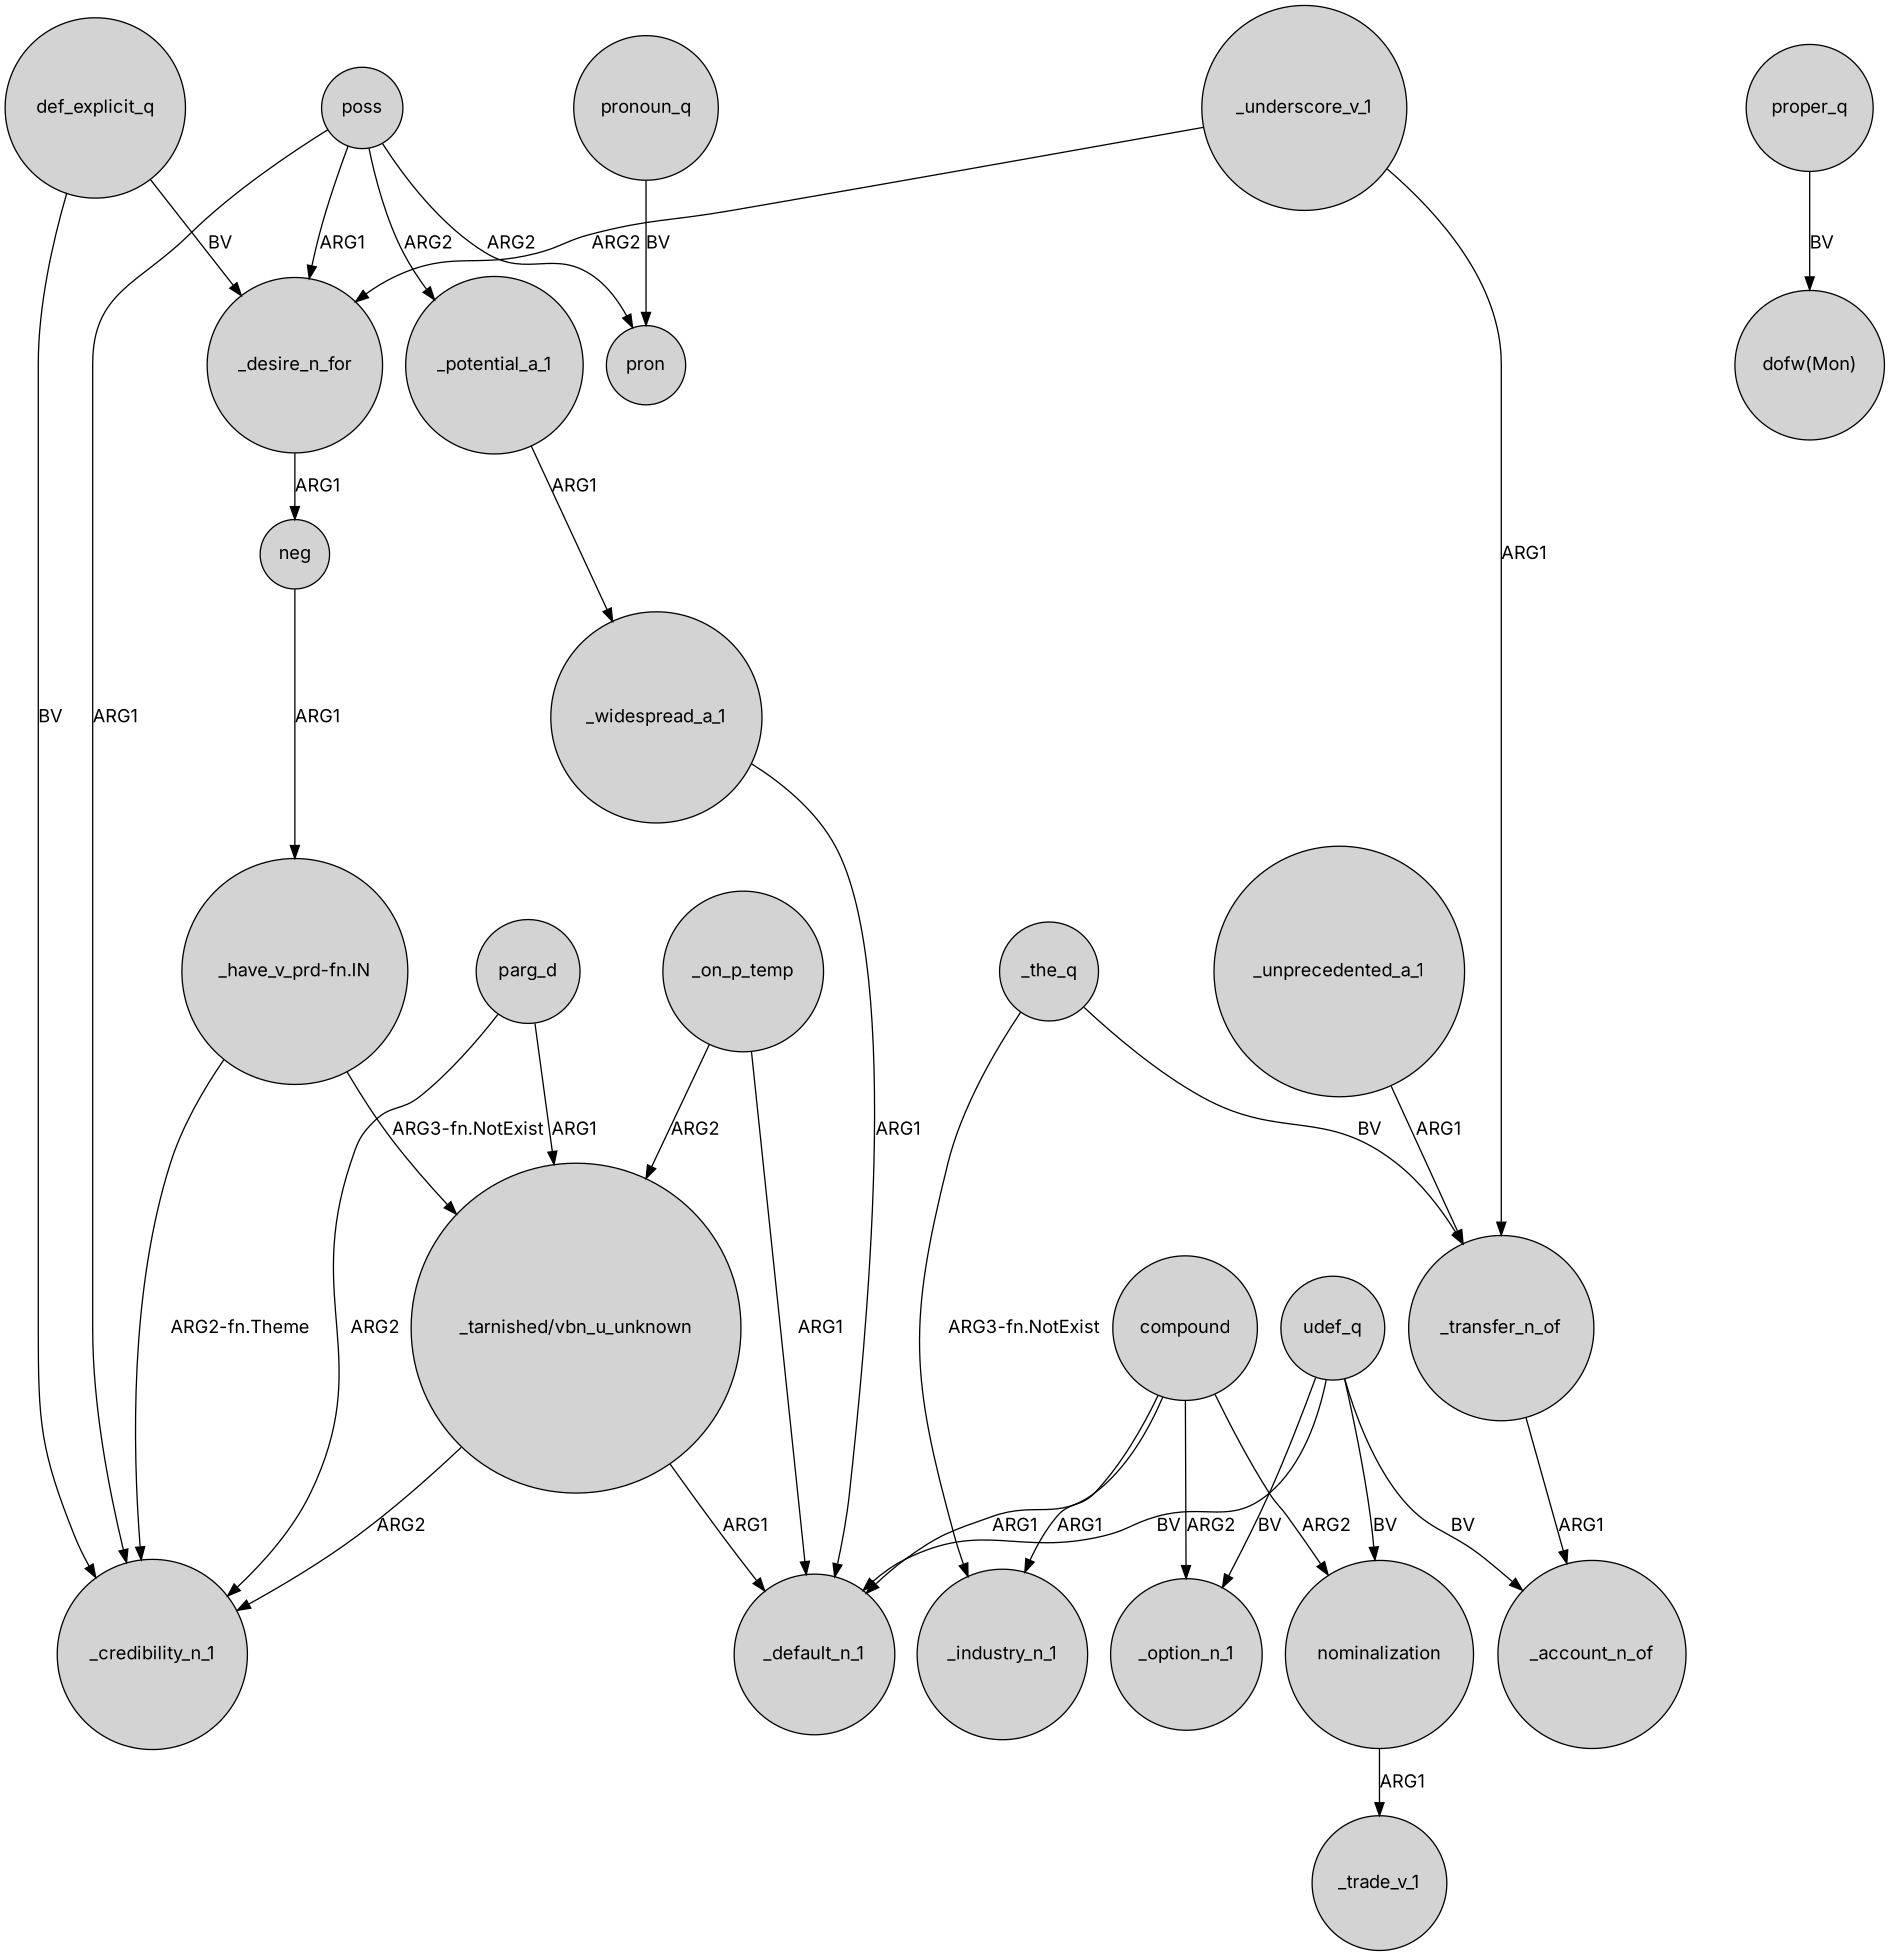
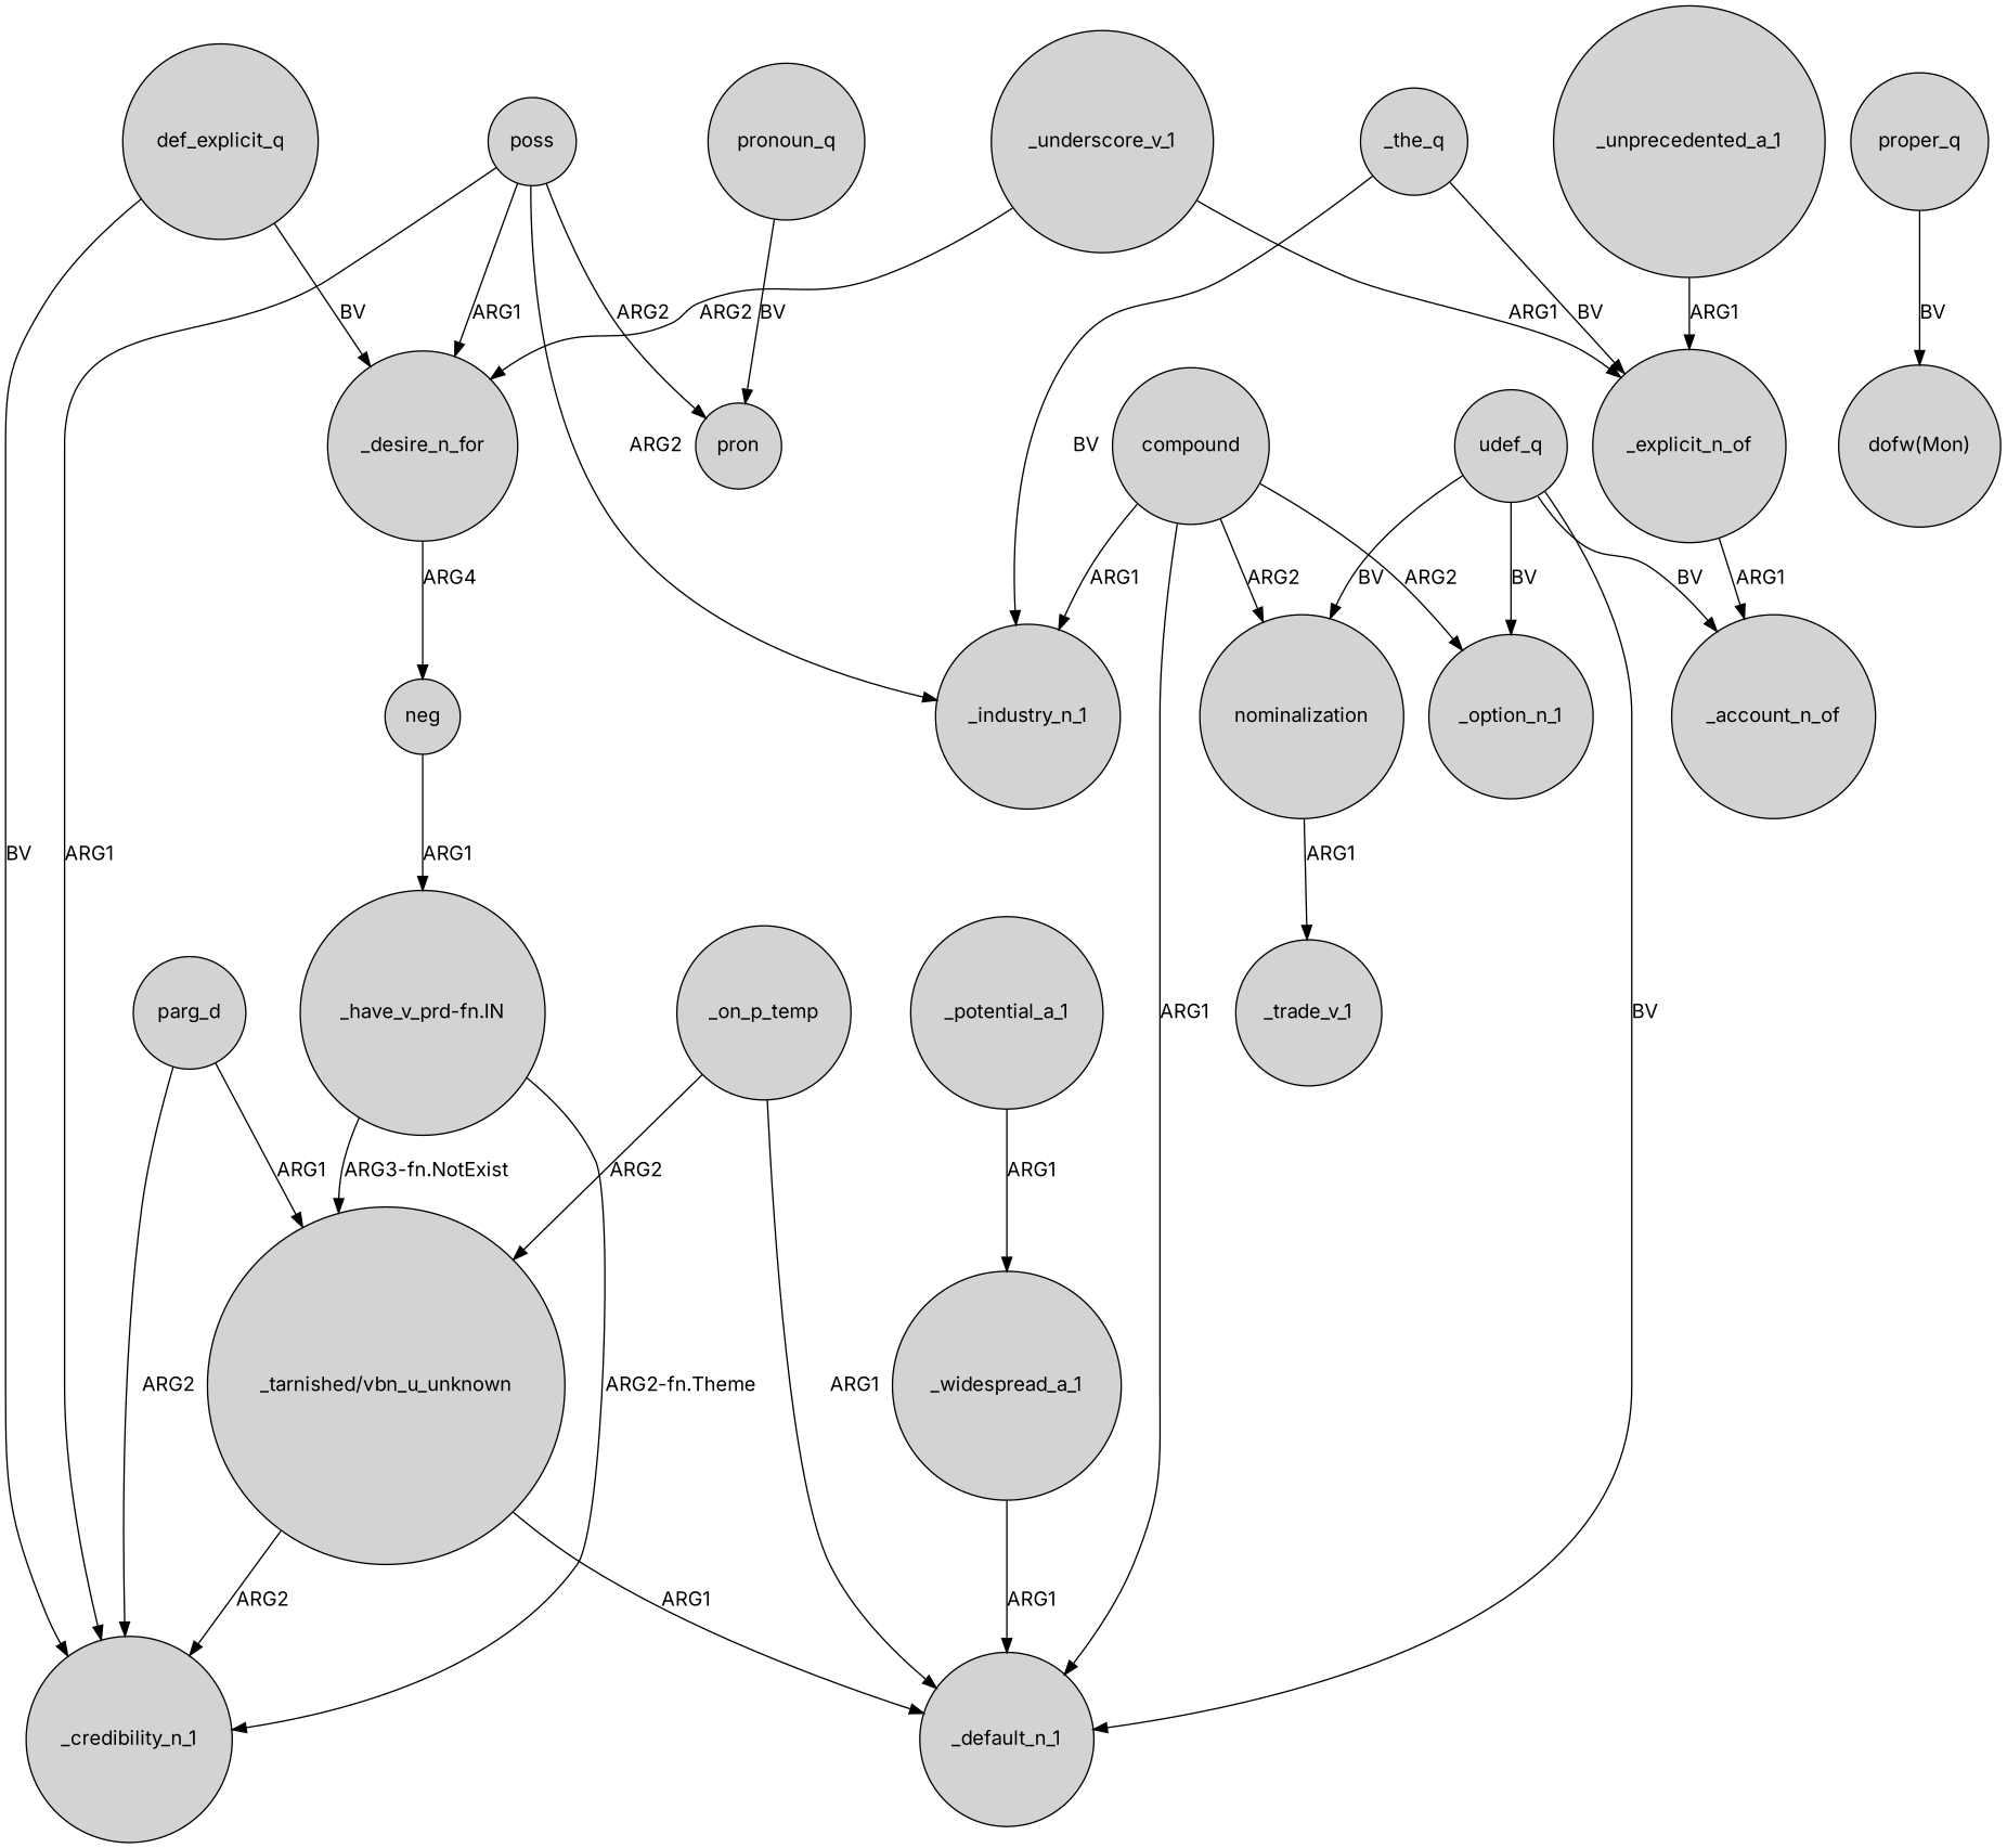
  digraph {
    fontname=Inter
    node [fontname=Inter shape=circle style=filled]
    edge [fontname=Inter]
    _on_p_temp
    _default_n_1
    "_tarnished/vbn_u_unknown"
    def_explicit_q
    _credibility_n_1
    _desire_n_for
    neg
    "_have_v_prd-fn.IN"
    udef_q
    _option_n_1
    nominalization
    _account_n_of
    _trade_v_1
    poss
    pron
    _industry_n_1
    _widespread_a_1
    _underscore_v_1
-   _transfer_n_of
+   _transfer_n_of [label=_explicit_n_of]
    compound
    parg_d
    _the_q
    pronoun_q
    proper_q
    "dofw(Mon)"
    _unprecedented_a_1
    _potential_a_1
    _on_p_temp -> _default_n_1 [label=ARG1]
    _on_p_temp -> "_tarnished/vbn_u_unknown" [label=ARG2]
    "_tarnished/vbn_u_unknown" -> _default_n_1 [label=ARG1]
    "_tarnished/vbn_u_unknown" -> _credibility_n_1 [label=ARG2]
    def_explicit_q -> _credibility_n_1 [label=BV]
    def_explicit_q -> _desire_n_for [label=BV]
-   _desire_n_for -> neg [label=ARG1]
+   _desire_n_for -> neg [label=ARG4]
    neg -> "_have_v_prd-fn.IN" [label=ARG1]
    "_have_v_prd-fn.IN" -> "_tarnished/vbn_u_unknown" [label="ARG3-fn.NotExist"]
    "_have_v_prd-fn.IN" -> _credibility_n_1 [label="ARG2-fn.Theme"]
    udef_q -> _default_n_1 [label=BV]
    udef_q -> _option_n_1 [label=BV]
    udef_q -> nominalization [label=BV]
    udef_q -> _account_n_of [label=BV]
    nominalization -> _trade_v_1 [label=ARG1]
    poss -> _credibility_n_1 [label=ARG1]
    poss -> _desire_n_for [label=ARG1]
    poss -> pron [label=ARG2]
-   poss -> _potential_a_1 [label=ARG2]
+   poss -> _industry_n_1 [label=ARG2]
    _widespread_a_1 -> _default_n_1 [label=ARG1]
    _underscore_v_1 -> _desire_n_for [label=ARG2]
    _underscore_v_1 -> _transfer_n_of [label=ARG1]
    _transfer_n_of -> _account_n_of [label=ARG1]
    compound -> _default_n_1 [label=ARG1]
    compound -> _option_n_1 [label=ARG2]
    compound -> nominalization [label=ARG2]
    compound -> _industry_n_1 [label=ARG1]
    parg_d -> "_tarnished/vbn_u_unknown" [label=ARG1]
    parg_d -> _credibility_n_1 [label=ARG2]
-   _the_q -> _industry_n_1 [label="ARG3-fn.NotExist"]
+   _the_q -> _industry_n_1 [label=BV]
    _the_q -> _transfer_n_of [label=BV]
    pronoun_q -> pron [label=BV]
    proper_q -> "dofw(Mon)" [label=BV]
    _unprecedented_a_1 -> _transfer_n_of [label=ARG1]
    _potential_a_1 -> _widespread_a_1 [label=ARG1]
  }
